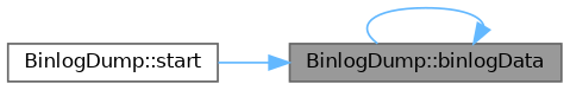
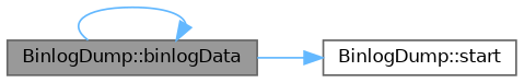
  digraph {
    rankdir=RL
    node [fontname=Helvetica fontsize=10 shape=box style=filled]
    edge [color=steelblue1 dir=back fontname=Helvetica fontsize=10 labelfontname=Helvetica labelfontsize=10 style=solid]
    n1 [color=gray40 fillcolor=grey60 fontcolor=black height=0.2 label="BinlogDump::binlogData" width=0.4]
    n2 [color=grey40 fillcolor=white height=0.2 label="BinlogDump::start" width=0.4]
    n1 -> n1
-   n1 -> n2
+   n2 -> n1
  }
